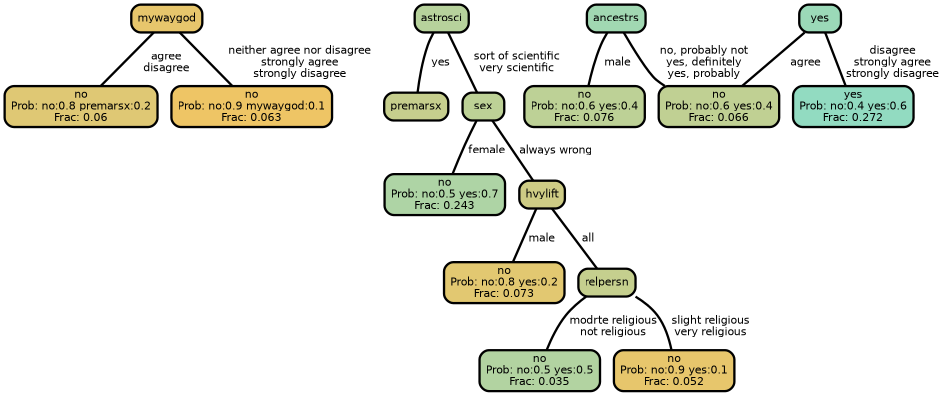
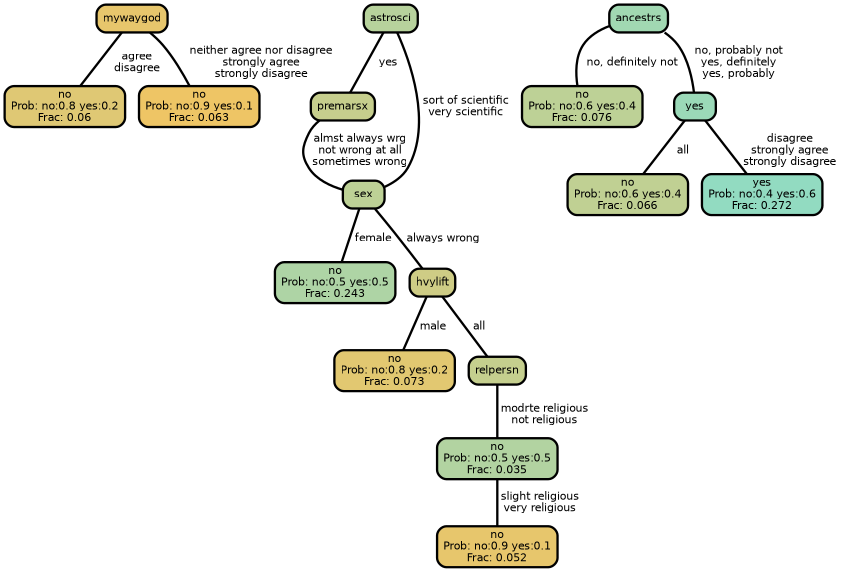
  graph {
    ranksep="0 equally"
    splines=straight
    node [color=black fillcolor="#e7c66c" fontcolor=black fontname=helvetica penwidth=3 shape=box style="filled, rounded"]
    edge [color=black fontname=helvetica penwidth=3]
-   n1 [fillcolor="#dfc874" label="no\nProb: no:0.8 premarsx:0.2\nFrac: 0.06"]
+   n1 [fillcolor="#dfc874" label="no\nProb: no:0.8 yes:0.2\nFrac: 0.06"]
    n2 [label=mywaygod]
-   n3 [fillcolor="#eec565" label="no\nProb: no:0.9 mywaygod:0.1\nFrac: 0.063"]
+   n3 [fillcolor="#eec565" label="no\nProb: no:0.9 yes:0.1\nFrac: 0.063"]
    n4 [fillcolor="#c6ce8d" label=premarsx]
    n5 [fillcolor="#bdd196" label=sex]
-   n6 [fillcolor="#aed4a5" label="no\nProb: no:0.5 yes:0.7\nFrac: 0.243"]
+   n6 [fillcolor="#aed4a5" label="no\nProb: no:0.5 yes:0.5\nFrac: 0.243"]
    n7 [fillcolor="#cecc85" label=hvylift]
    n8 [fillcolor="#e2c871" label="no\nProb: no:0.8 yes:0.2\nFrac: 0.073"]
    n9 [fillcolor="#c5cf8e" label=relpersn]
    n10 [fillcolor="#b2d3a1" label="no\nProb: no:0.5 yes:0.5\nFrac: 0.035"]
    n11 [label="no\nProb: no:0.9 yes:0.1\nFrac: 0.052"]
    n12 [fillcolor="#b7d29c" label=astrosci]
    n13 [fillcolor="#a1d8b2" label=ancestrs]
    n14 [fillcolor="#bdd196" label="no\nProb: no:0.6 yes:0.4\nFrac: 0.076"]
    n15 [fillcolor="#9bd9b8" label=yes]
    n16 [fillcolor="#c0d093" label="no\nProb: no:0.6 yes:0.4\nFrac: 0.066"]
    n17 [fillcolor="#92dbc1" label="yes\nProb: no:0.4 yes:0.6\nFrac: 0.272"]
    subgraph sub_1 {
      rank=same
    }
    n2 -- n1 [label=" agree\n disagree"]
    n2 -- n3 [label=" neither agree nor disagree\n strongly agree\n strongly disagree"]
+   n4 -- n5 [label=" almst always wrg\n not wrong at all\n sometimes wrong"]
    n5 -- n6 [label=" female"]
    n5 -- n7 [label=" always wrong"]
    n7 -- n8 [label=" male"]
    n7 -- n9 [label=" all"]
    n9 -- n10 [label=" modrte religious\n not religious"]
-   n9 -- n11 [label=" slight religious\n very religious"]
+   n10 -- n11 [label=" slight religious\n very religious"]
    n12 -- n4 [label=" yes"]
    n12 -- n5 [label=" sort of scientific\n very scientific"]
-   n13 -- n14 [label=" male"]
-   n13 -- n16 [label=" no, probably not\n yes, definitely\n yes, probably"]
-   n15 -- n16 [label=" agree"]
+   n13 -- n14 [label=" no, definitely not"]
+   n13 -- n15 [label=" no, probably not\n yes, definitely\n yes, probably"]
+   n15 -- n16 [label=" all"]
    n15 -- n17 [label=" disagree\n strongly agree\n strongly disagree"]
  }
